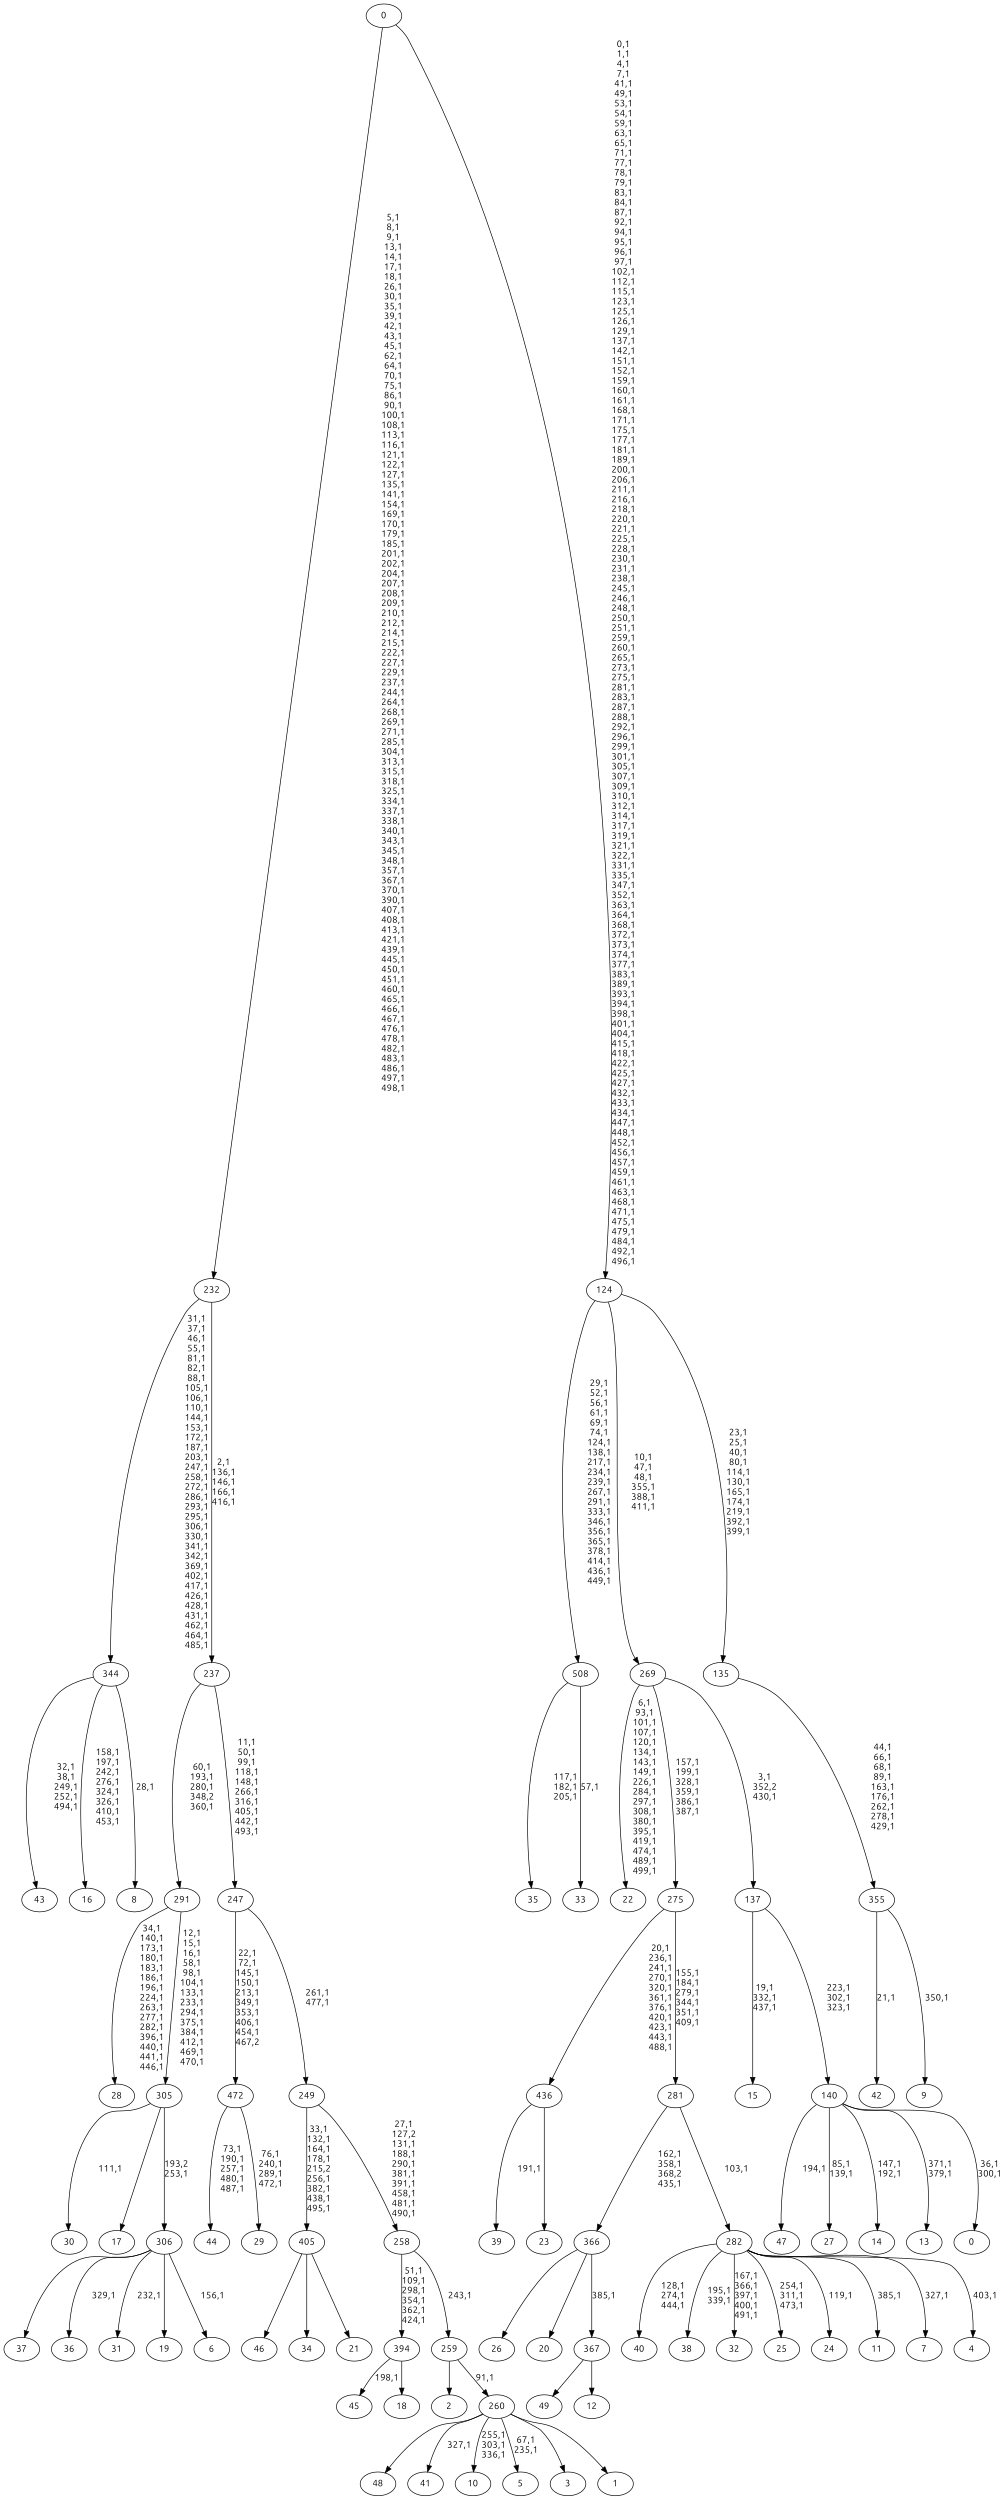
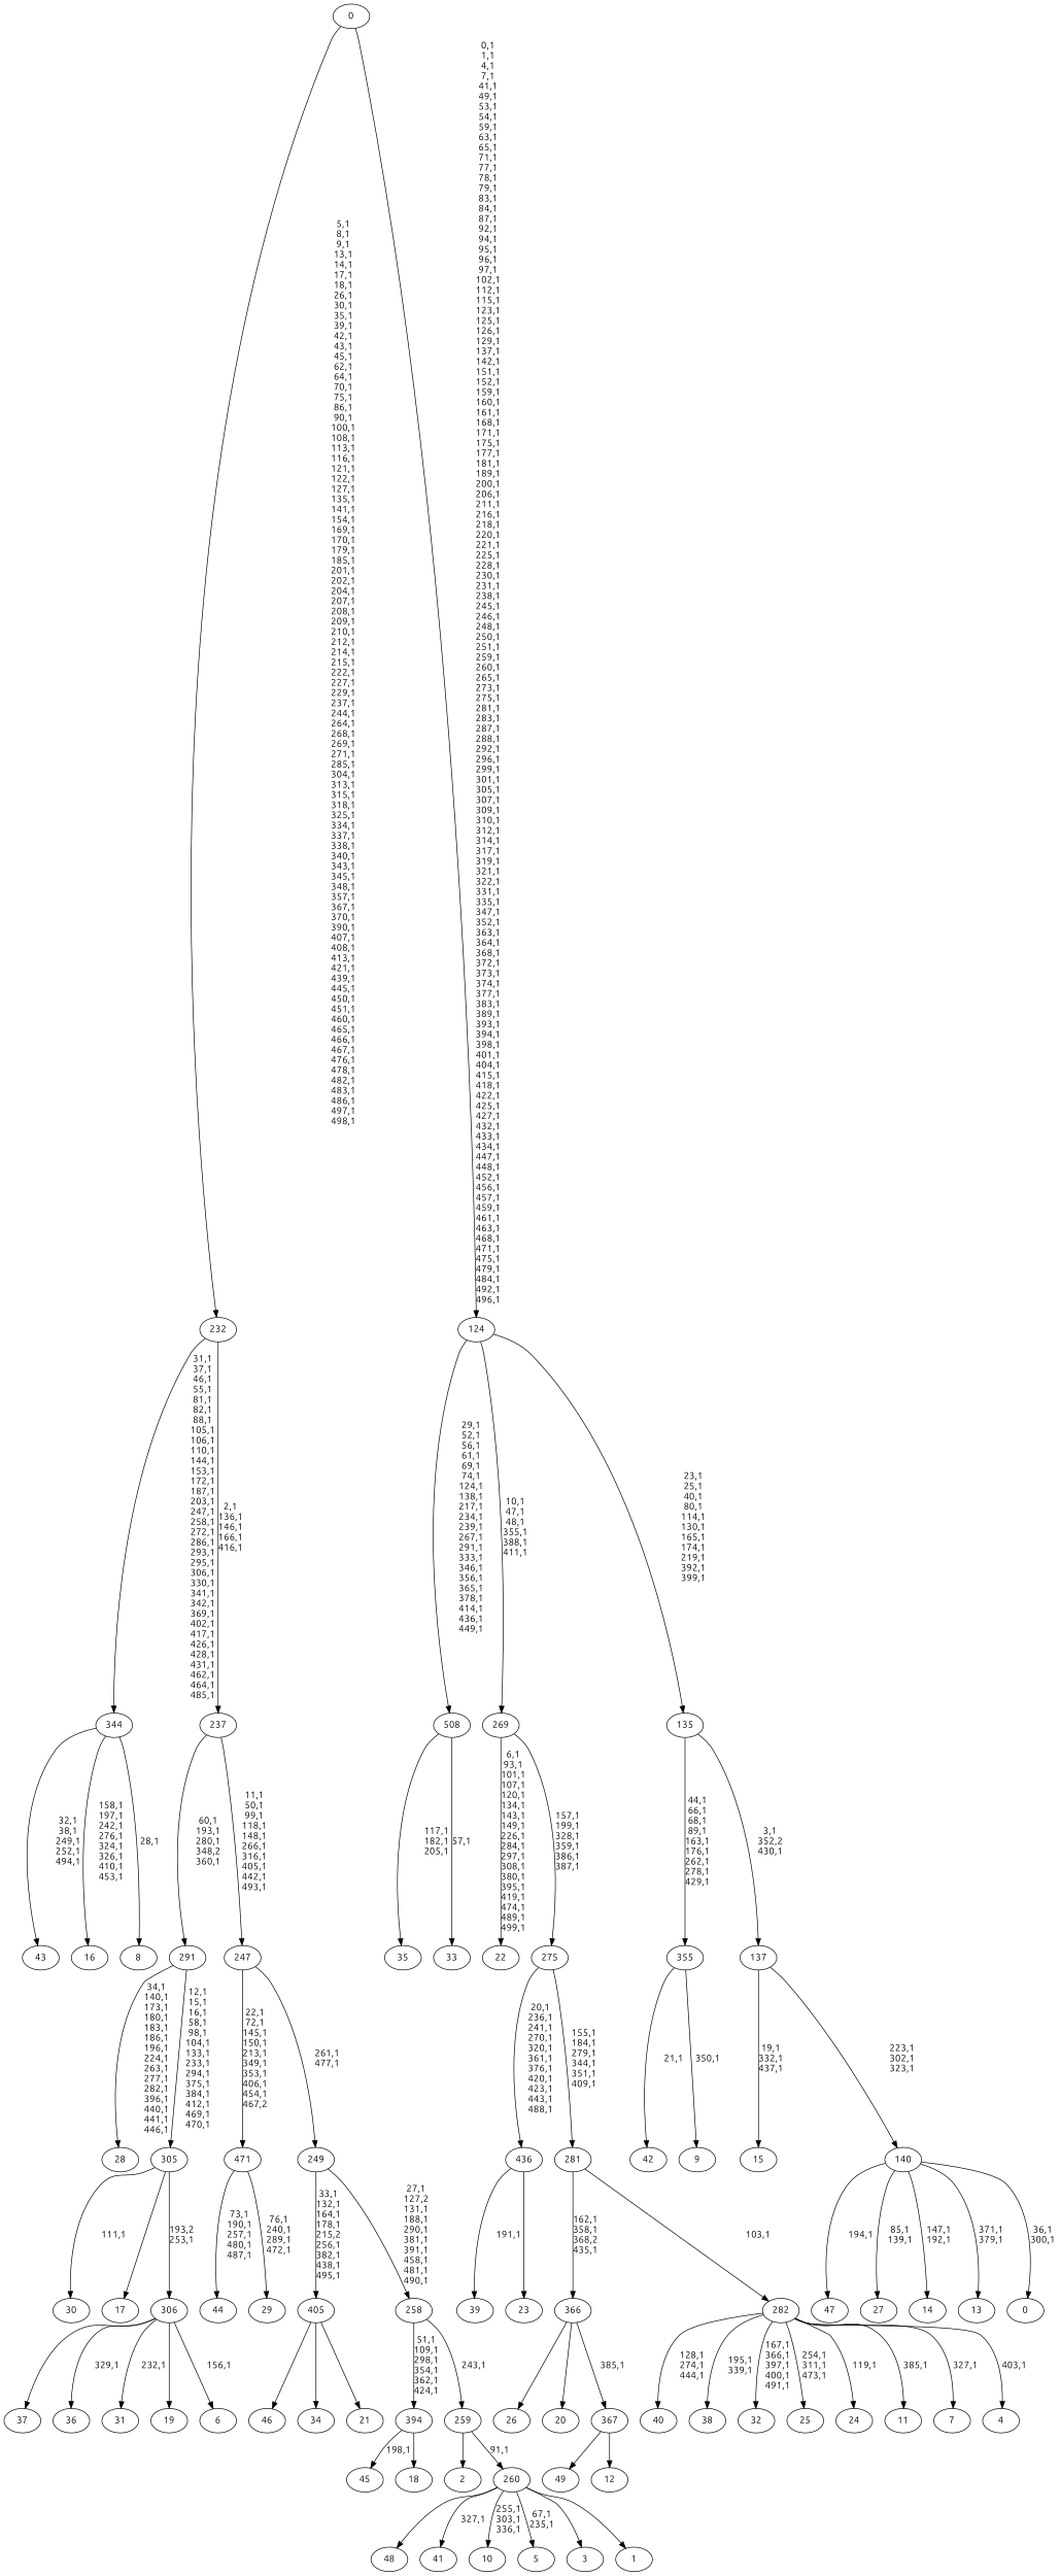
  digraph {
    fontname=Ubuntu
    node [fontname=Ubuntu]
    edge [fontname=Ubuntu]
    n1 [label=49]
    n2 [label=48]
    n3 [label=47]
    n4 [label=46]
    n5 [label=45]
    n6 [label=44]
    n7 [label=43]
    n8 [label=42]
    n9 [label=41]
    n10 [label=40]
    n11 [label=39]
    n12 [label=38]
    n13 [label=37]
    n14 [label=36]
    n15 [label=35]
    n16 [label=34]
    n17 [label=33]
    508
    n19 [label=32]
    n20 [label=31]
    n21 [label=30]
    n22 [label=29]
-   472
+   472 [label=471]
    n24 [label=28]
    n25 [label=27]
    n26 [label=26]
    n27 [label=25]
    n28 [label=24]
    n29 [label=23]
    436
    n31 [label=22]
    n32 [label=21]
    405
    n34 [label=20]
    n35 [label=19]
    n36 [label=18]
    394
    n38 [label=17]
    n39 [label=16]
    n40 [label=15]
    n41 [label=14]
    n42 [label=13]
    n43 [label=12]
    367
    366
    n46 [label=11]
    n47 [label=10]
    n48 [label=9]
    355
    n50 [label=8]
    344
    n52 [label=7]
    n53 [label=6]
    306
    305
    291
    n57 [label=5]
    n58 [label=4]
    282
    281
    275
    269
    n63 [label=3]
    n64 [label=2]
    n65 [label=1]
    260
    259
    258
    249
    247
    237
    232
    n73 [label=0]
    140
    137
    135
    124
    0
    508 -> n15 [label="117,1\n182,1\n205,1"]
    508 -> n17 [label="57,1"]
    472 -> n6 [label="73,1\n190,1\n257,1\n480,1\n487,1"]
    472 -> n22 [label="76,1\n240,1\n289,1\n472,1"]
    436 -> n11 [label="191,1"]
    436 -> n29
    405 -> n4
    405 -> n16
    405 -> n32
    394 -> n5 [label="198,1"]
    394 -> n36
    367 -> n1
    367 -> n43
    366 -> n26
    366 -> n34
    366 -> 367 [label="385,1"]
    355 -> n8 [label="21,1"]
    355 -> n48 [label="350,1"]
    344 -> n7 [label="32,1\n38,1\n249,1\n252,1\n494,1"]
    344 -> n39 [label="158,1\n197,1\n242,1\n276,1\n324,1\n326,1\n410,1\n453,1"]
    344 -> n50 [label="28,1"]
    306 -> n13
    306 -> n14 [label="329,1"]
    306 -> n20 [label="232,1"]
    306 -> n35
    306 -> n53 [label="156,1"]
    305 -> n21 [label="111,1"]
    305 -> n38
    305 -> 306 [label="193,2\n253,1"]
    291 -> n24 [label="34,1\n140,1\n173,1\n180,1\n183,1\n186,1\n196,1\n224,1\n263,1\n277,1\n282,1\n396,1\n440,1\n441,1\n446,1"]
    291 -> 305 [label="12,1\n15,1\n16,1\n58,1\n98,1\n104,1\n133,1\n233,1\n294,1\n375,1\n384,1\n412,1\n469,1\n470,1"]
    282 -> n10 [label="128,1\n274,1\n444,1"]
    282 -> n12 [label="195,1\n339,1"]
    282 -> n19 [label="167,1\n366,1\n397,1\n400,1\n491,1"]
    282 -> n27 [label="254,1\n311,1\n473,1"]
    282 -> n28 [label="119,1"]
    282 -> n46 [label="385,1"]
    282 -> n52 [label="327,1"]
    282 -> n58 [label="403,1"]
    281 -> 366 [label="162,1\n358,1\n368,2\n435,1"]
    281 -> 282 [label="103,1"]
    275 -> 436 [label="20,1\n236,1\n241,1\n270,1\n320,1\n361,1\n376,1\n420,1\n423,1\n443,1\n488,1"]
    275 -> 281 [label="155,1\n184,1\n279,1\n344,1\n351,1\n409,1"]
    269 -> n31 [label="6,1\n93,1\n101,1\n107,1\n120,1\n134,1\n143,1\n149,1\n226,1\n284,1\n297,1\n308,1\n380,1\n395,1\n419,1\n474,1\n489,1\n499,1"]
    269 -> 275 [label="157,1\n199,1\n328,1\n359,1\n386,1\n387,1"]
    260 -> n2
    260 -> n9 [label="327,1"]
    260 -> n47 [label="255,1\n303,1\n336,1"]
    260 -> n57 [label="67,1\n235,1"]
    260 -> n63
    260 -> n65
    259 -> n64
    259 -> 260 [label="91,1"]
    258 -> 394 [label="51,1\n109,1\n298,1\n354,1\n362,1\n424,1"]
    258 -> 259 [label="243,1"]
    249 -> 405 [label="33,1\n132,1\n164,1\n178,1\n215,2\n256,1\n382,1\n438,1\n495,1"]
    249 -> 258 [label="27,1\n127,2\n131,1\n188,1\n290,1\n381,1\n391,1\n458,1\n481,1\n490,1"]
    247 -> 472 [label="22,1\n72,1\n145,1\n150,1\n213,1\n349,1\n353,1\n406,1\n454,1\n467,2"]
    247 -> 249 [label="261,1\n477,1"]
    237 -> 291 [label="60,1\n193,1\n280,1\n348,2\n360,1"]
    237 -> 247 [label="11,1\n50,1\n99,1\n118,1\n148,1\n266,1\n316,1\n405,1\n442,1\n493,1"]
    232 -> 344 [label="31,1\n37,1\n46,1\n55,1\n81,1\n82,1\n88,1\n105,1\n106,1\n110,1\n144,1\n153,1\n172,1\n187,1\n203,1\n247,1\n258,1\n272,1\n286,1\n293,1\n295,1\n306,1\n330,1\n341,1\n342,1\n369,1\n402,1\n417,1\n426,1\n428,1\n431,1\n462,1\n464,1\n485,1"]
    232 -> 237 [label="2,1\n136,1\n146,1\n166,1\n416,1"]
    140 -> n3 [label="194,1"]
    140 -> n25 [label="85,1\n139,1"]
    140 -> n41 [label="147,1\n192,1"]
    140 -> n42 [label="371,1\n379,1"]
    140 -> n73 [label="36,1\n300,1"]
    137 -> n40 [label="19,1\n332,1\n437,1"]
    137 -> 140 [label="223,1\n302,1\n323,1"]
    135 -> 355 [label="44,1\n66,1\n68,1\n89,1\n163,1\n176,1\n262,1\n278,1\n429,1"]
-   269 -> 137 [label="3,1\n352,2\n430,1"]
+   135 -> 137 [label="3,1\n352,2\n430,1"]
    124 -> 508 [label="29,1\n52,1\n56,1\n61,1\n69,1\n74,1\n124,1\n138,1\n217,1\n234,1\n239,1\n267,1\n291,1\n333,1\n346,1\n356,1\n365,1\n378,1\n414,1\n436,1\n449,1"]
    124 -> 269 [label="10,1\n47,1\n48,1\n355,1\n388,1\n411,1"]
    124 -> 135 [label="23,1\n25,1\n40,1\n80,1\n114,1\n130,1\n165,1\n174,1\n219,1\n392,1\n399,1"]
    0 -> 232 [label="5,1\n8,1\n9,1\n13,1\n14,1\n17,1\n18,1\n26,1\n30,1\n35,1\n39,1\n42,1\n43,1\n45,1\n62,1\n64,1\n70,1\n75,1\n86,1\n90,1\n100,1\n108,1\n113,1\n116,1\n121,1\n122,1\n127,1\n135,1\n141,1\n154,1\n169,1\n170,1\n179,1\n185,1\n201,1\n202,1\n204,1\n207,1\n208,1\n209,1\n210,1\n212,1\n214,1\n215,1\n222,1\n227,1\n229,1\n237,1\n244,1\n264,1\n268,1\n269,1\n271,1\n285,1\n304,1\n313,1\n315,1\n318,1\n325,1\n334,1\n337,1\n338,1\n340,1\n343,1\n345,1\n348,1\n357,1\n367,1\n370,1\n390,1\n407,1\n408,1\n413,1\n421,1\n439,1\n445,1\n450,1\n451,1\n460,1\n465,1\n466,1\n467,1\n476,1\n478,1\n482,1\n483,1\n486,1\n497,1\n498,1"]
    0 -> 124 [label="0,1\n1,1\n4,1\n7,1\n41,1\n49,1\n53,1\n54,1\n59,1\n63,1\n65,1\n71,1\n77,1\n78,1\n79,1\n83,1\n84,1\n87,1\n92,1\n94,1\n95,1\n96,1\n97,1\n102,1\n112,1\n115,1\n123,1\n125,1\n126,1\n129,1\n137,1\n142,1\n151,1\n152,1\n159,1\n160,1\n161,1\n168,1\n171,1\n175,1\n177,1\n181,1\n189,1\n200,1\n206,1\n211,1\n216,1\n218,1\n220,1\n221,1\n225,1\n228,1\n230,1\n231,1\n238,1\n245,1\n246,1\n248,1\n250,1\n251,1\n259,1\n260,1\n265,1\n273,1\n275,1\n281,1\n283,1\n287,1\n288,1\n292,1\n296,1\n299,1\n301,1\n305,1\n307,1\n309,1\n310,1\n312,1\n314,1\n317,1\n319,1\n321,1\n322,1\n331,1\n335,1\n347,1\n352,1\n363,1\n364,1\n368,1\n372,1\n373,1\n374,1\n377,1\n383,1\n389,1\n393,1\n394,1\n398,1\n401,1\n404,1\n415,1\n418,1\n422,1\n425,1\n427,1\n432,1\n433,1\n434,1\n447,1\n448,1\n452,1\n456,1\n457,1\n459,1\n461,1\n463,1\n468,1\n471,1\n475,1\n479,1\n484,1\n492,1\n496,1"]
  }
